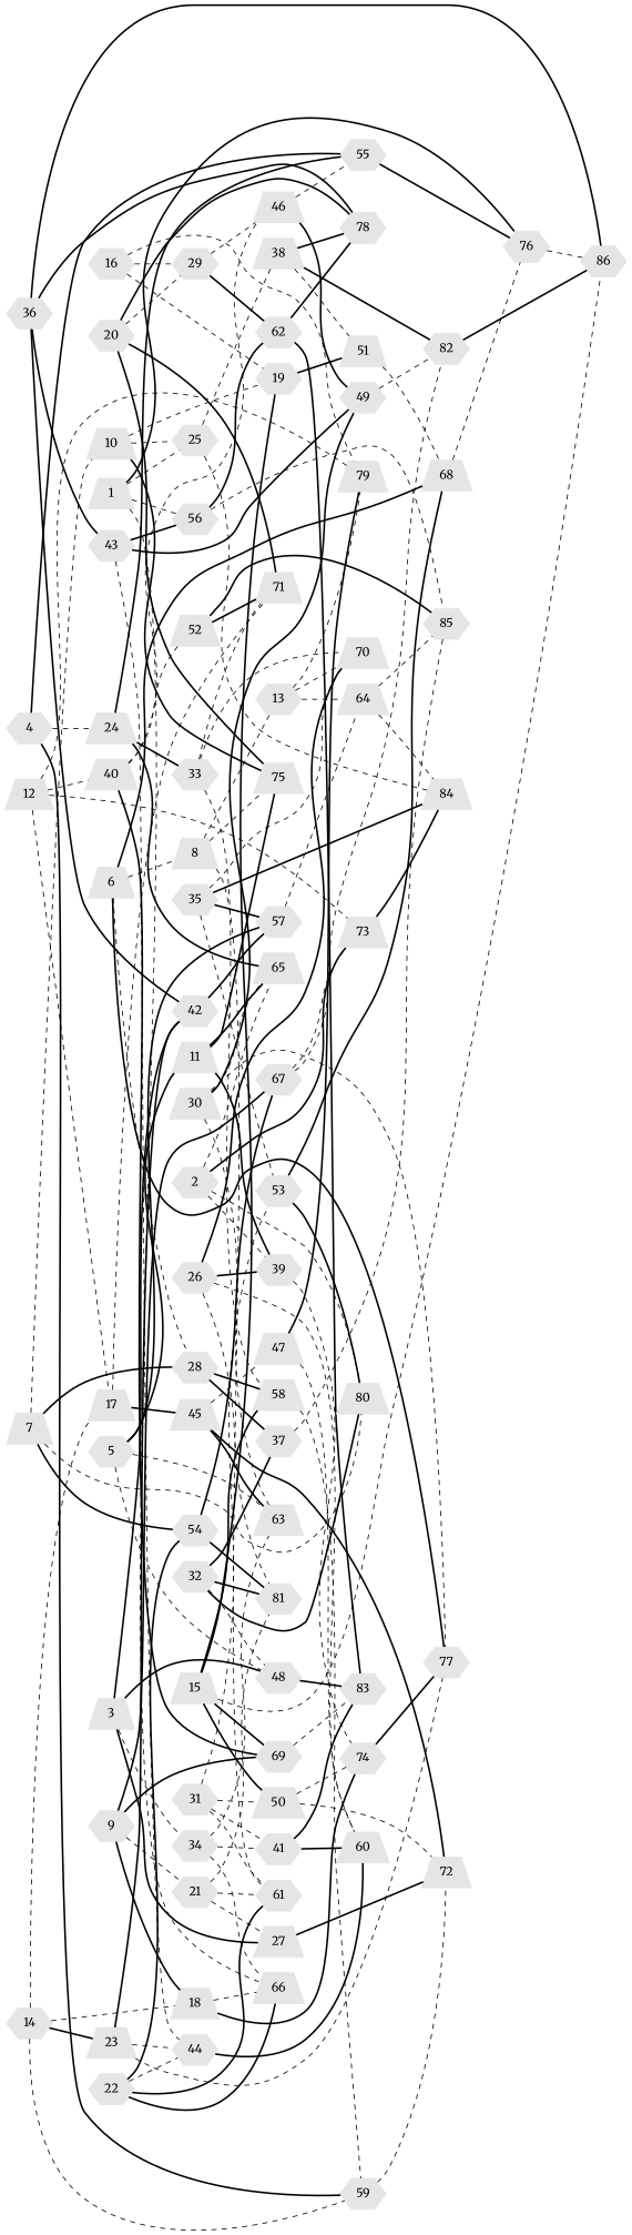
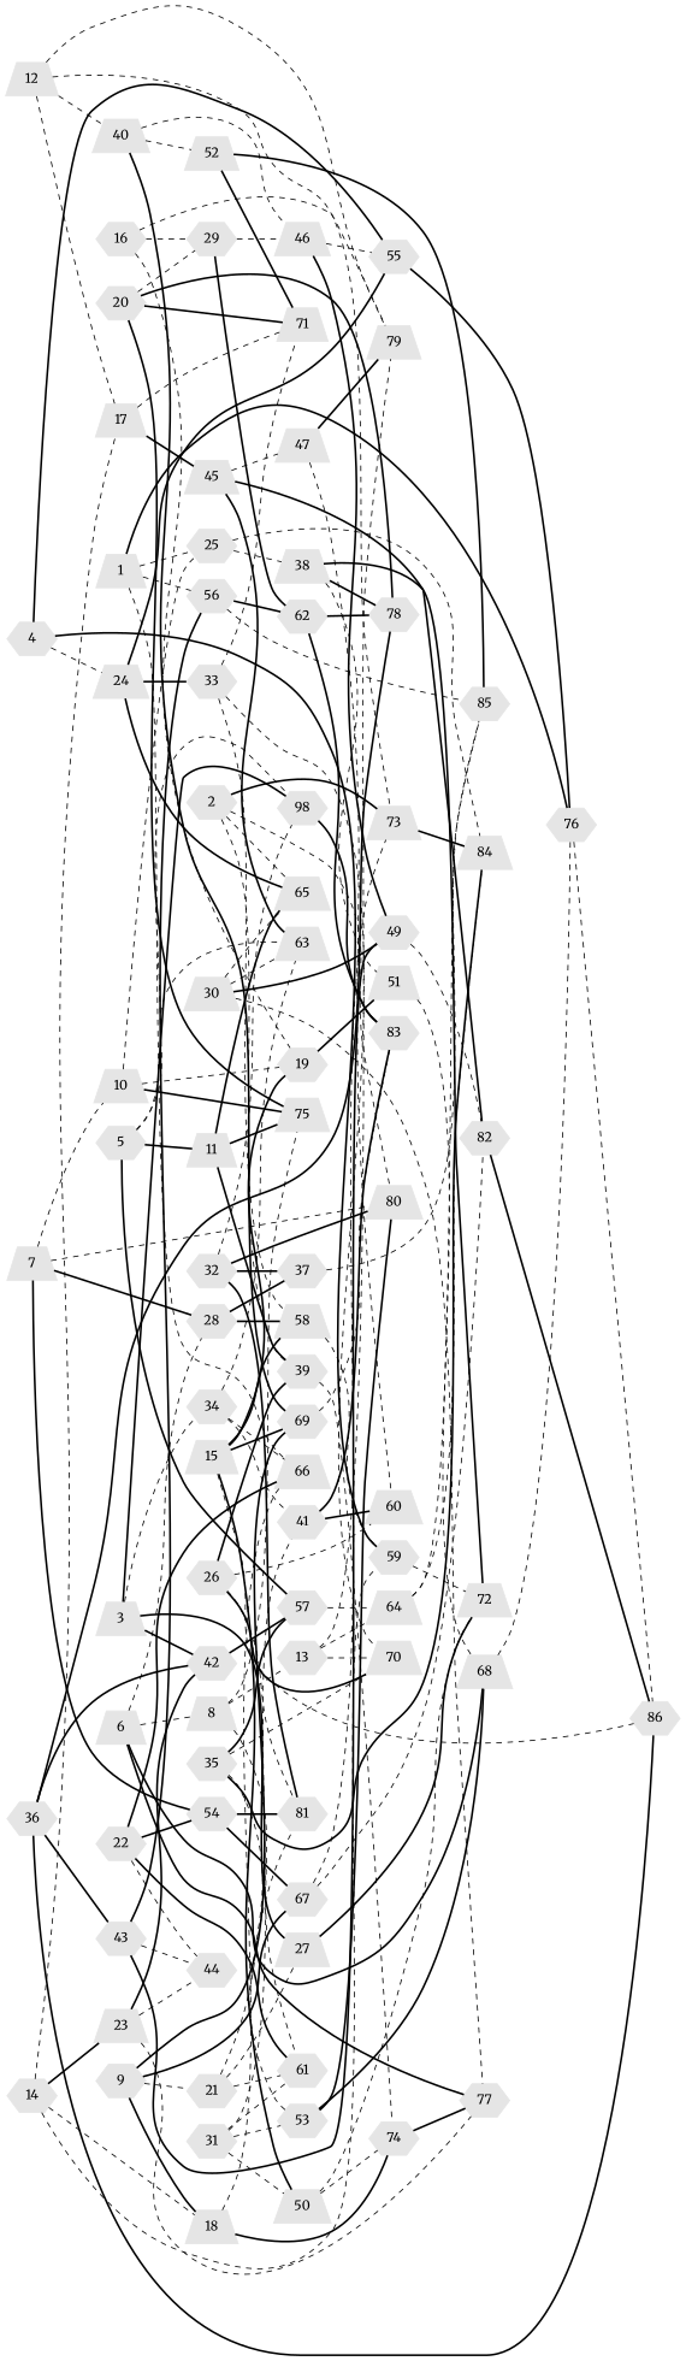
  graph {
    fontname=Merriweather
    rankdir=LR
    node [color=gray90 fontname=Merriweather shape=hexagon style=filled]
    edge [fontname=Merriweather style=dashed]
    1 [shape=trapezium]
    25
    56
    66 [shape=trapezium]
    76
    38 [shape=trapezium]
    84 [shape=trapezium]
    62
    85
    86
    2
    39
    65 [shape=trapezium]
    73 [shape=trapezium]
    80 [shape=trapezium]
    74
    3 [shape=trapezium]
    27 [shape=trapezium]
    34
    42
-   48
+   48 [label=98]
    72 [shape=trapezium]
    63 [shape=trapezium]
    41
    57
    83
    24 [shape=trapezium]
    4
    55
    59
    33
    50 [shape=trapezium]
    5
    11 [shape=trapezium]
    75 [shape=trapezium]
    64 [shape=trapezium]
    6 [shape=trapezium]
    8 [shape=trapezium]
    28
    68 [shape=trapezium]
    77
    13
    61
    58 [shape=trapezium]
    37
    7 [shape=trapezium]
    10 [shape=trapezium]
    54
    19
    67
    81
    79 [shape=trapezium]
    70 [shape=trapezium]
    18 [shape=trapezium]
    9
    21
    69
    82
    51 [shape=trapezium]
    12 [shape=trapezium]
    17 [shape=trapezium]
    40 [shape=trapezium]
    45 [shape=trapezium]
    71 [shape=trapezium]
    52 [shape=trapezium]
    46 [shape=trapezium]
    14
    23 [shape=trapezium]
    44
    15 [shape=trapezium]
    16
    29
    47 [shape=trapezium]
    20
    78
    22
    60 [shape=trapezium]
    26
    49
    30 [shape=trapezium]
    31
    53
    32
    35
    36
    43
    1 -- 25
    1 -- 56
    1 -- 66
    1 -- 76 [style=bold]
    25 -- 38
    25 -- 84
    56 -- 62 [style=bold]
    56 -- 85
    76 -- 86
    38 -- 82 [style=bold]
    38 -- 51
    38 -- 78 [style=bold]
    62 -- 83 [style=bold]
    62 -- 78 [style=bold]
    2 -- 39
    2 -- 65
    2 -- 73 [style=bold]
    2 -- 80
    39 -- 74
    73 -- 84 [style=bold]
    74 -- 77 [style=bold]
    3 -- 27 [style=bold]
    3 -- 34
    3 -- 42 [style=bold]
    3 -- 48 [style=bold]
    27 -- 72 [style=bold]
    34 -- 66
    34 -- 63
    34 -- 41
    42 -- 57 [style=bold]
    48 -- 83 [style=bold]
    41 -- 83 [style=bold]
    41 -- 60 [style=bold]
    57 -- 64
    24 -- 65 [style=bold]
    24 -- 55 [style=bold]
    24 -- 33 [style=bold]
    4 -- 24
    4 -- 55 [style=bold]
    4 -- 59 [style=bold]
    55 -- 76 [style=bold]
    59 -- 72
    33 -- 58
    33 -- 70
    33 -- 71
    50 -- 74
    50 -- 72
    5 -- 48
    5 -- 63
    5 -- 57 [style=bold]
    5 -- 11 [style=bold]
    11 -- 39 [style=bold]
    11 -- 65 [style=bold]
    11 -- 75 [style=bold]
    64 -- 84
    64 -- 85
    6 -- 8
    6 -- 28
    6 -- 68 [style=bold]
    6 -- 77 [style=bold]
    8 -- 75
    8 -- 13
    8 -- 61
    28 -- 58 [style=bold]
    28 -- 37 [style=bold]
    68 -- 76
    13 -- 64
    13 -- 79
    13 -- 70
    58 -- 59
    37 -- 85
    7 -- 80
    7 -- 28 [style=bold]
    7 -- 10
    7 -- 54 [style=bold]
    10 -- 25
    10 -- 75 [style=bold]
    10 -- 19
    54 -- 67 [style=bold]
    54 -- 81 [style=bold]
    19 -- 51 [style=bold]
    67 -- 73
    67 -- 82
    18 -- 66
    18 -- 74 [style=bold]
    9 -- 67 [style=bold]
    9 -- 18 [style=bold]
    9 -- 21
    9 -- 69 [style=bold]
    21 -- 27
    21 -- 61
    21 -- 81
    69 -- 83
    82 -- 86 [style=bold]
    51 -- 68
    12 -- 73
    12 -- 79
    12 -- 17
    12 -- 40
    17 -- 45 [style=bold]
    17 -- 71
    40 -- 69 [style=bold]
    40 -- 52
    40 -- 46
    45 -- 72 [style=bold]
    45 -- 63 [style=bold]
    45 -- 47
    52 -- 85 [style=bold]
    52 -- 71 [style=bold]
    46 -- 55
    46 -- 49 [style=bold]
    14 -- 59
    14 -- 18
    14 -- 17
    14 -- 23 [style=bold]
    23 -- 42 [style=bold]
    23 -- 77
    23 -- 44
-   44 -- 60 [style=bold]
    15 -- 86
    15 -- 50 [style=bold]
    15 -- 58 [style=bold]
    15 -- 19 [style=bold]
    15 -- 69 [style=bold]
    16 -- 19
    16 -- 79
    16 -- 29
    29 -- 62 [style=bold]
    29 -- 46
    47 -- 79 [style=bold]
    47 -- 60
    20 -- 75 [style=bold]
    20 -- 71 [style=bold]
    20 -- 29
    20 -- 78 [style=bold]
    22 -- 66 [style=bold]
    22 -- 61 [style=bold]
    22 -- 54 [style=bold]
    22 -- 44
    26 -- 39 [style=bold]
    26 -- 81
    26 -- 70 [style=bold]
    26 -- 60
    49 -- 82
    30 -- 65
    30 -- 63
    30 -- 77
    30 -- 49 [style=bold]
    31 -- 41
    31 -- 50
    31 -- 61
    31 -- 53
    53 -- 80 [style=bold]
    53 -- 68 [style=bold]
    32 -- 80 [style=bold]
    32 -- 48
    32 -- 37 [style=bold]
    32 -- 81 [style=bold]
    35 -- 84 [style=bold]
    35 -- 57 [style=bold]
    35 -- 70
    35 -- 53
    36 -- 86 [style=bold]
    36 -- 42 [style=bold]
    36 -- 78 [style=bold]
    36 -- 43 [style=bold]
    43 -- 56 [style=bold]
    43 -- 44
    43 -- 49 [style=bold]
  }
